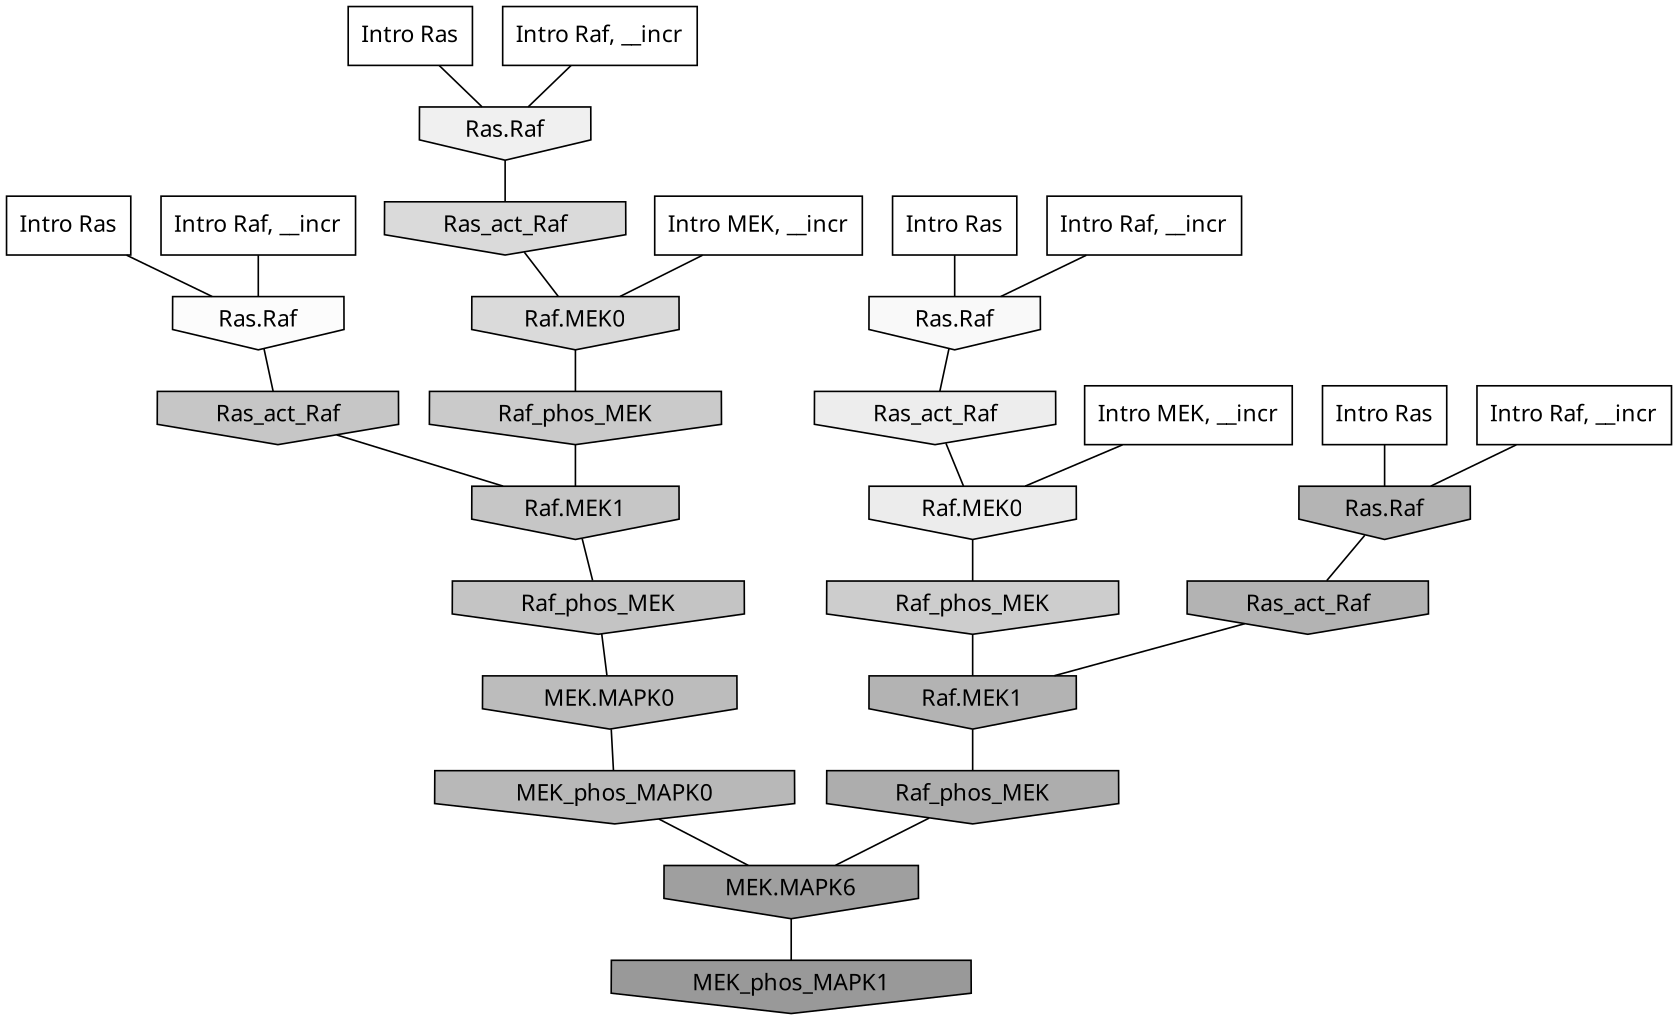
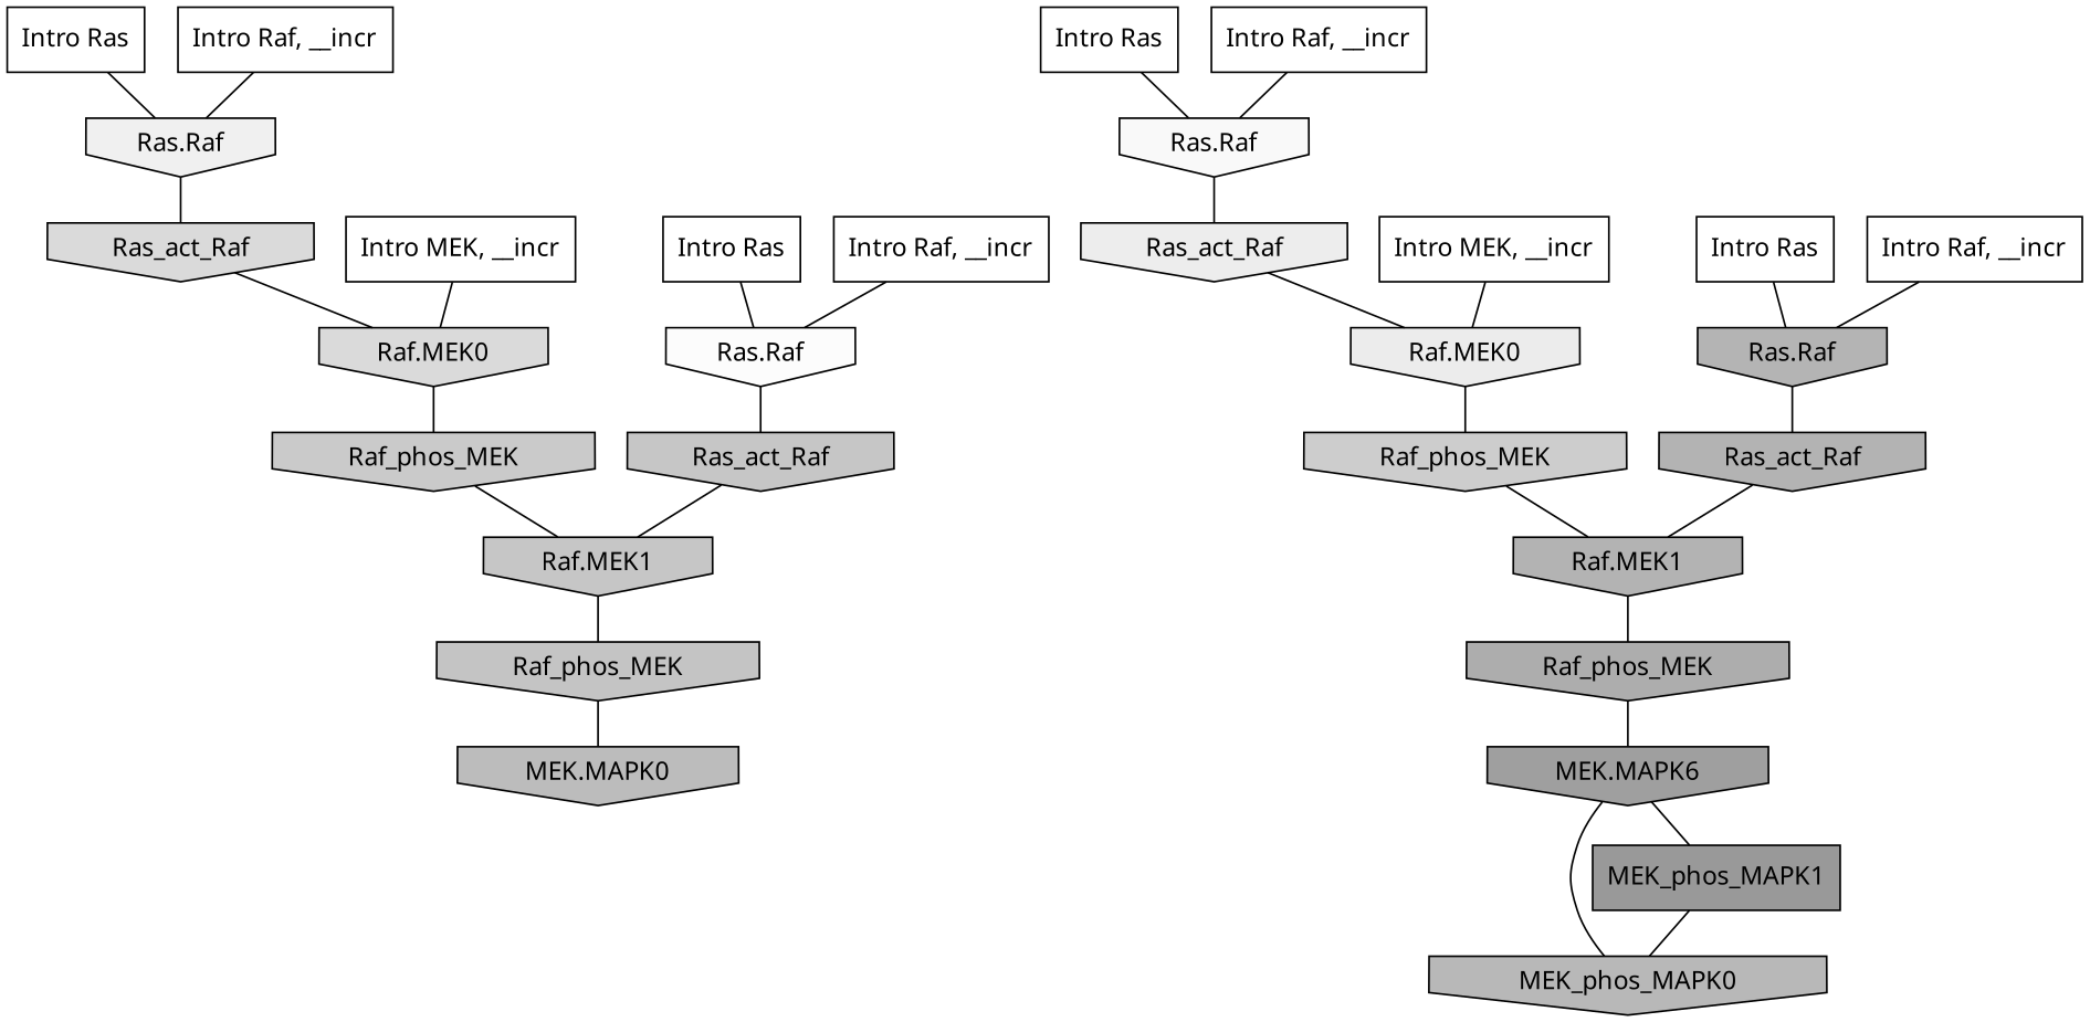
  digraph {
    rankdir=TB
    ranksep=0.30
    node [fillcolor="0.000 0.000 1.000" fontname="CMU Serif" shape=invhouse style=filled]
    edge [color="0.000 0.000 0.000" dir=none fontname="CMU Serif"]
    n1 [label="Intro Ras" shape=rectangle]
    n2 [fillcolor="0.000 0.000 0.939" label="Ras.Raf"]
    n3 [fillcolor="0.000 0.000 0.852" label=Ras_act_Raf]
    n4 [label="Intro Ras" shape=rectangle]
    n5 [fillcolor="0.000 0.000 0.985" label="Ras.Raf"]
    n6 [fillcolor="0.000 0.000 0.774" label=Ras_act_Raf]
    n7 [label="Intro Ras" shape=rectangle]
    n8 [fillcolor="0.000 0.000 0.975" label="Ras.Raf"]
    n9 [fillcolor="0.000 0.000 0.928" label=Ras_act_Raf]
    n10 [label="Intro Ras" shape=rectangle]
    n11 [fillcolor="0.000 0.000 0.707" label="Ras.Raf"]
    n12 [fillcolor="0.000 0.000 0.702" label=Ras_act_Raf]
    n13 [label="Intro Raf, __incr" shape=rectangle]
    n14 [label="Intro Raf, __incr" shape=rectangle]
    n15 [label="Intro Raf, __incr" shape=rectangle]
    n16 [label="Intro Raf, __incr" shape=rectangle]
    n17 [label="Intro MEK, __incr" shape=rectangle]
    n18 [fillcolor="0.000 0.000 0.852" label="Raf.MEK0"]
    n19 [fillcolor="0.000 0.000 0.790" label=Raf_phos_MEK]
    n20 [label="Intro MEK, __incr" shape=rectangle]
    n21 [fillcolor="0.000 0.000 0.924" label="Raf.MEK0"]
    n22 [fillcolor="0.000 0.000 0.802" label=Raf_phos_MEK]
    n23 [fillcolor="0.000 0.000 0.736" label="MEK.MAPK0"]
    n24 [fillcolor="0.000 0.000 0.721" label=MEK_phos_MAPK0]
    n25 [fillcolor="0.000 0.000 0.774" label="Raf.MEK1"]
    n26 [fillcolor="0.000 0.000 0.701" label="Raf.MEK1"]
    n27 [fillcolor="0.000 0.000 0.678" label=Raf_phos_MEK]
    n28 [fillcolor="0.000 0.000 0.767" label=Raf_phos_MEK]
    n29 [fillcolor="0.000 0.000 0.625" label="MEK.MAPK6"]
-   n30 [fillcolor="0.000 0.000 0.600" label=MEK_phos_MAPK1]
+   n30 [fillcolor="0.000 0.000 0.600" label=MEK_phos_MAPK1 shape=box]
    n1 -> n2
    n2 -> n3
    n3 -> n18
    n4 -> n5
    n5 -> n6
    n6 -> n25
    n7 -> n8
    n8 -> n9
    n9 -> n21
    n10 -> n11
    n11 -> n12
    n12 -> n26
    n13 -> n8
    n14 -> n5
    n15 -> n11
    n16 -> n2
    n17 -> n18
    n18 -> n19
    n19 -> n25
    n20 -> n21
    n21 -> n22
    n22 -> n26
-   n23 -> n24
+   n30 -> n24
    n24 -> n29
    n25 -> n28
    n26 -> n27
    n27 -> n29
    n28 -> n23
    n29 -> n30
  }
